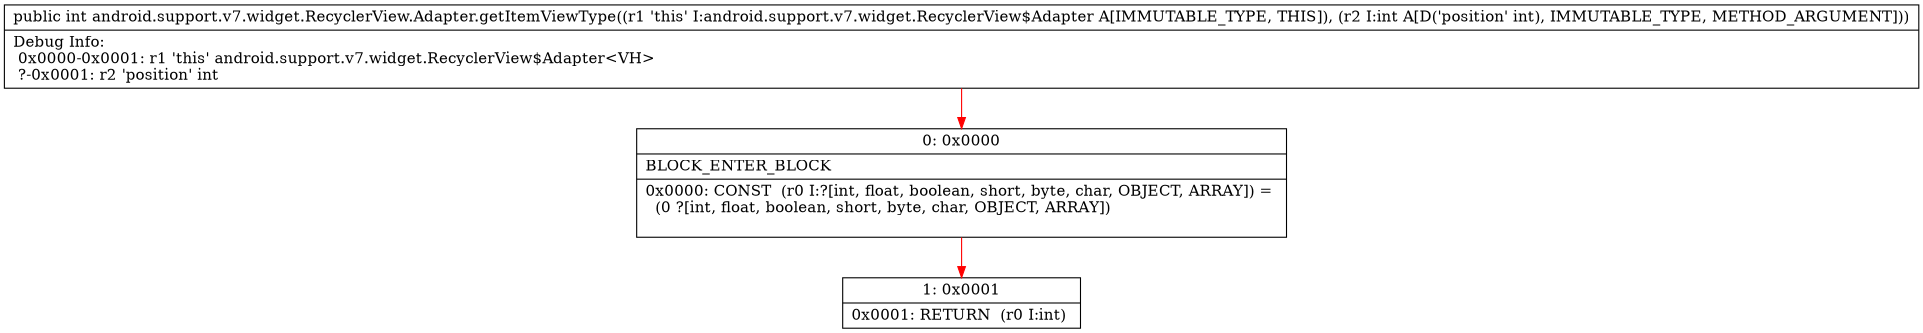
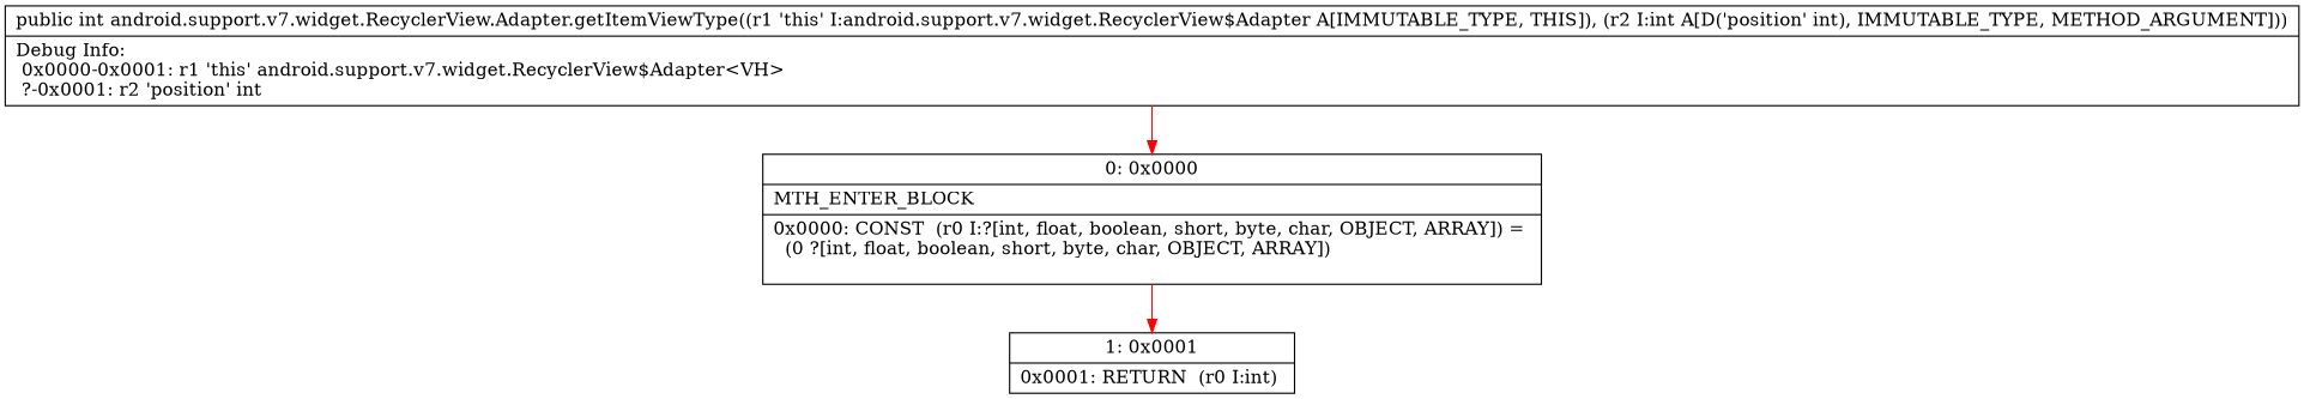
  digraph {
    node [shape=record]
    edge [color=red style=solid]
-   n1 [label="{0\:\ 0x0000|BLOCK_ENTER_BLOCK\l|0x0000: CONST  (r0 I:?[int, float, boolean, short, byte, char, OBJECT, ARRAY]) = \l  (0 ?[int, float, boolean, short, byte, char, OBJECT, ARRAY])\l \l}"]
+   n1 [label="{0\:\ 0x0000|MTH_ENTER_BLOCK\l|0x0000: CONST  (r0 I:?[int, float, boolean, short, byte, char, OBJECT, ARRAY]) = \l  (0 ?[int, float, boolean, short, byte, char, OBJECT, ARRAY])\l \l}"]
    n2 [label="{1\:\ 0x0001|0x0001: RETURN  (r0 I:int) \l}"]
    n3 [label="{public int android.support.v7.widget.RecyclerView.Adapter.getItemViewType((r1 'this' I:android.support.v7.widget.RecyclerView$Adapter A[IMMUTABLE_TYPE, THIS]), (r2 I:int A[D('position' int), IMMUTABLE_TYPE, METHOD_ARGUMENT]))  | Debug Info:\l  0x0000\-0x0001: r1 'this' android.support.v7.widget.RecyclerView$Adapter\<VH\>\l  ?\-0x0001: r2 'position' int\l}"]
    n1 -> n2
    n3 -> n1
  }
